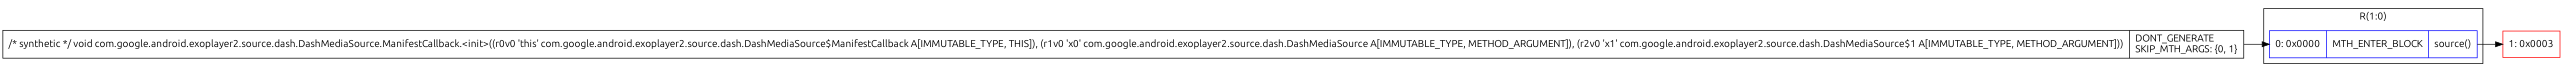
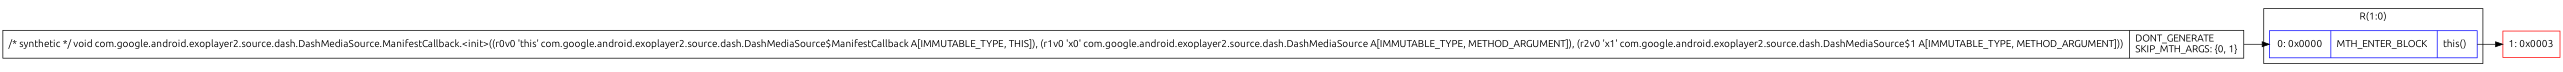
  digraph {
    rankdir=LR
    fontname=Ubuntu
    node [shape=record fontname=Ubuntu]
    edge [fontname=Ubuntu]
-   n1 [color=blue label="{0\:\ 0x0000|MTH_ENTER_BLOCK\l|source()\l}"]
+   n1 [color=blue label="{0\:\ 0x0000|MTH_ENTER_BLOCK\l|this()\l}"]
    n2 [color=red label="{1\:\ 0x0003}"]
    n3 [label="{\/* synthetic *\/ void com.google.android.exoplayer2.source.dash.DashMediaSource.ManifestCallback.\<init\>((r0v0 'this' com.google.android.exoplayer2.source.dash.DashMediaSource$ManifestCallback A[IMMUTABLE_TYPE, THIS]), (r1v0 'x0' com.google.android.exoplayer2.source.dash.DashMediaSource A[IMMUTABLE_TYPE, METHOD_ARGUMENT]), (r2v0 'x1' com.google.android.exoplayer2.source.dash.DashMediaSource$1 A[IMMUTABLE_TYPE, METHOD_ARGUMENT]))  | DONT_GENERATE\lSKIP_MTH_ARGS: \{0, 1\}\l}"]
    subgraph cluster_1 {
      label="R(1:0)"
      n1
    }
    n1 -> n2
    n3 -> n1
  }
